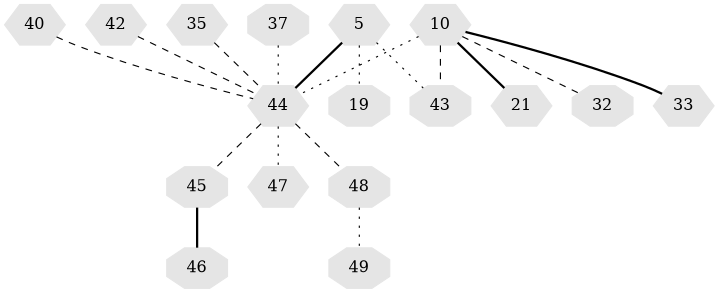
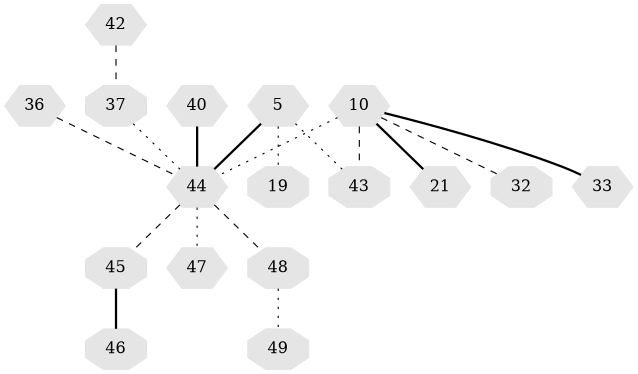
  graph {
    node [color=gray90 shape=hexagon style=filled]
    edge [style=dashed]
    19 [shape=octagon]
    5
    43 [shape=octagon super="+38"]
    44 [super="+2+34"]
    45 [shape=octagon super="+41+35"]
    47
    48 [shape=octagon super="+25+16+26+29"]
    10 [super="+9"]
    21
    32 [shape=octagon super="+20"]
    33
-   36 [label=35]
+   36
    37 [shape=octagon]
    40
    42 [super="+39"]
    46 [shape=octagon]
    49 [shape=octagon]
    5 -- 19 [style=dotted]
    5 -- 43 [style=dotted]
    5 -- 44 [style=bold weight=4]
    44 -- 45 [weight=2]
    44 -- 47 [style=dotted]
    44 -- 48 [weight=2]
    45 -- 46 [style=bold]
    48 -- 49 [style=dotted]
    10 -- 43
    10 -- 44 [style=dotted weight=4]
    10 -- 21 [style=bold]
    10 -- 32
    10 -- 33 [style=bold]
    36 -- 44
    37 -- 44 [style=dotted]
-   40 -- 44
-   42 -- 44
+   40 -- 44 [style=bold]
+   42 -- 37
  }
